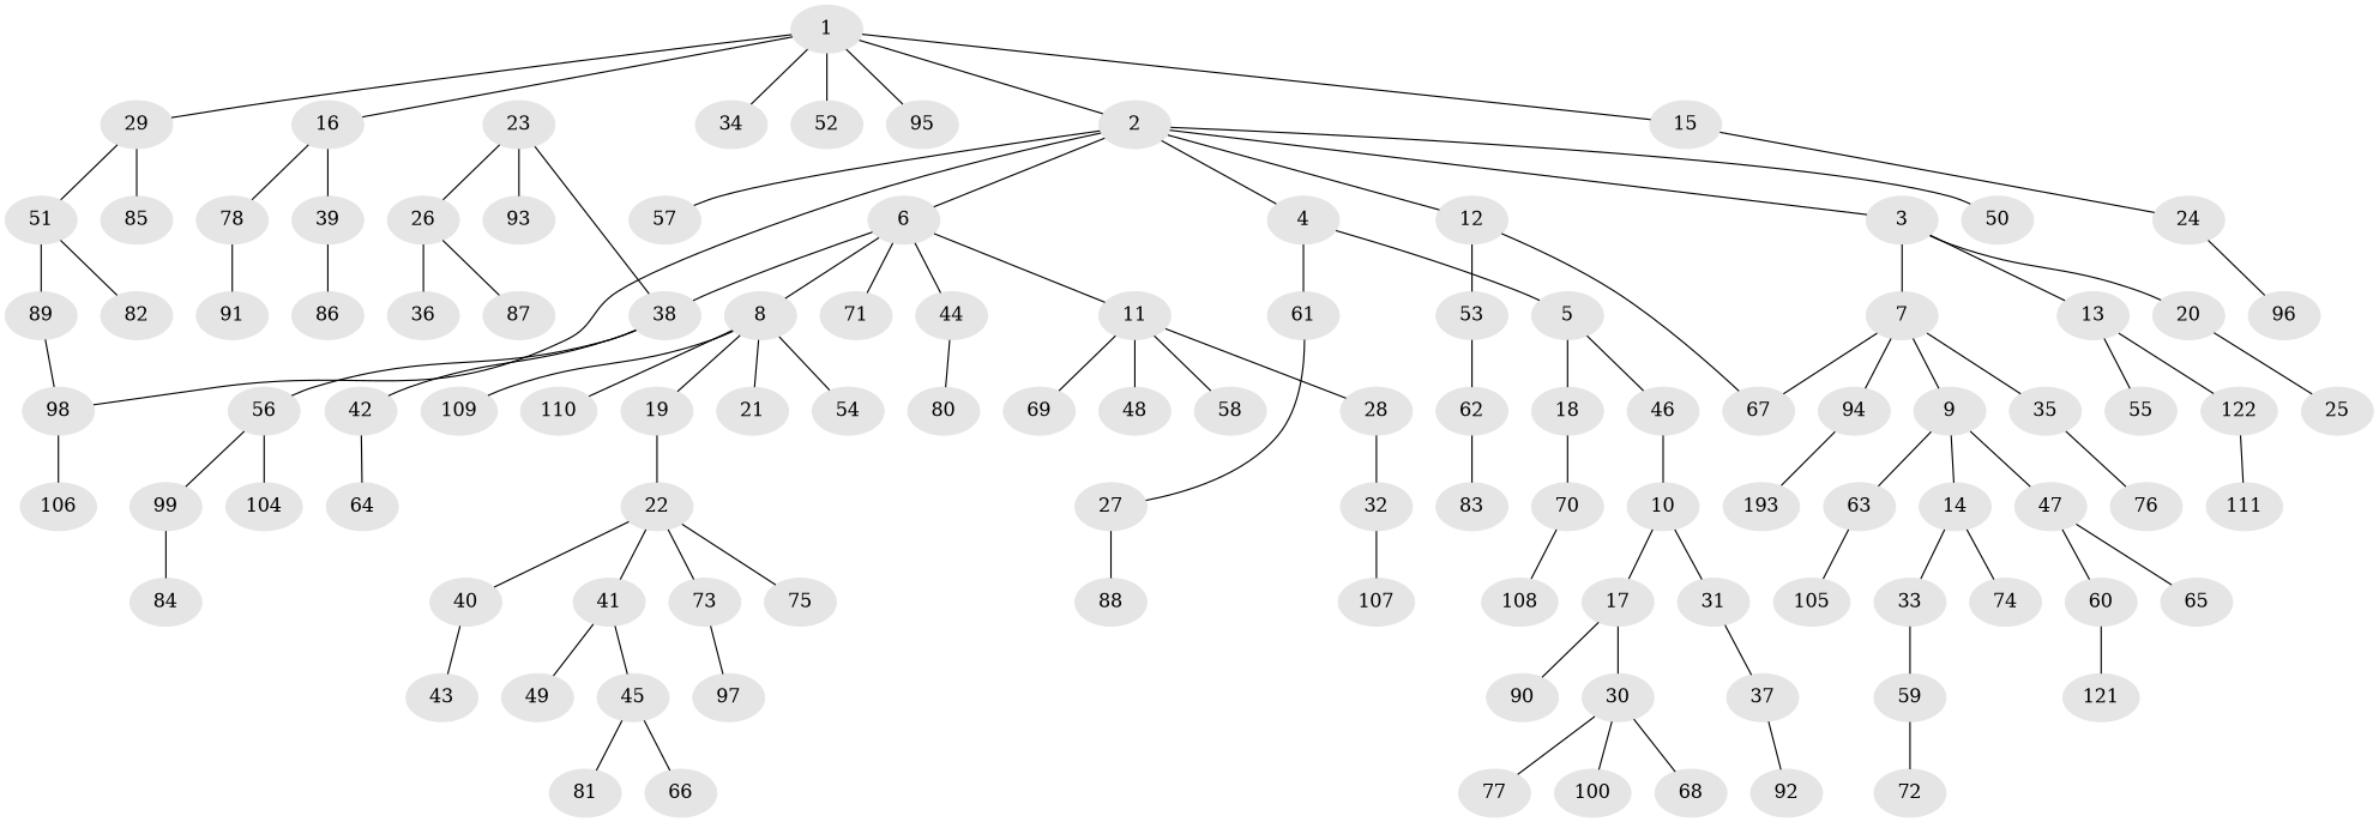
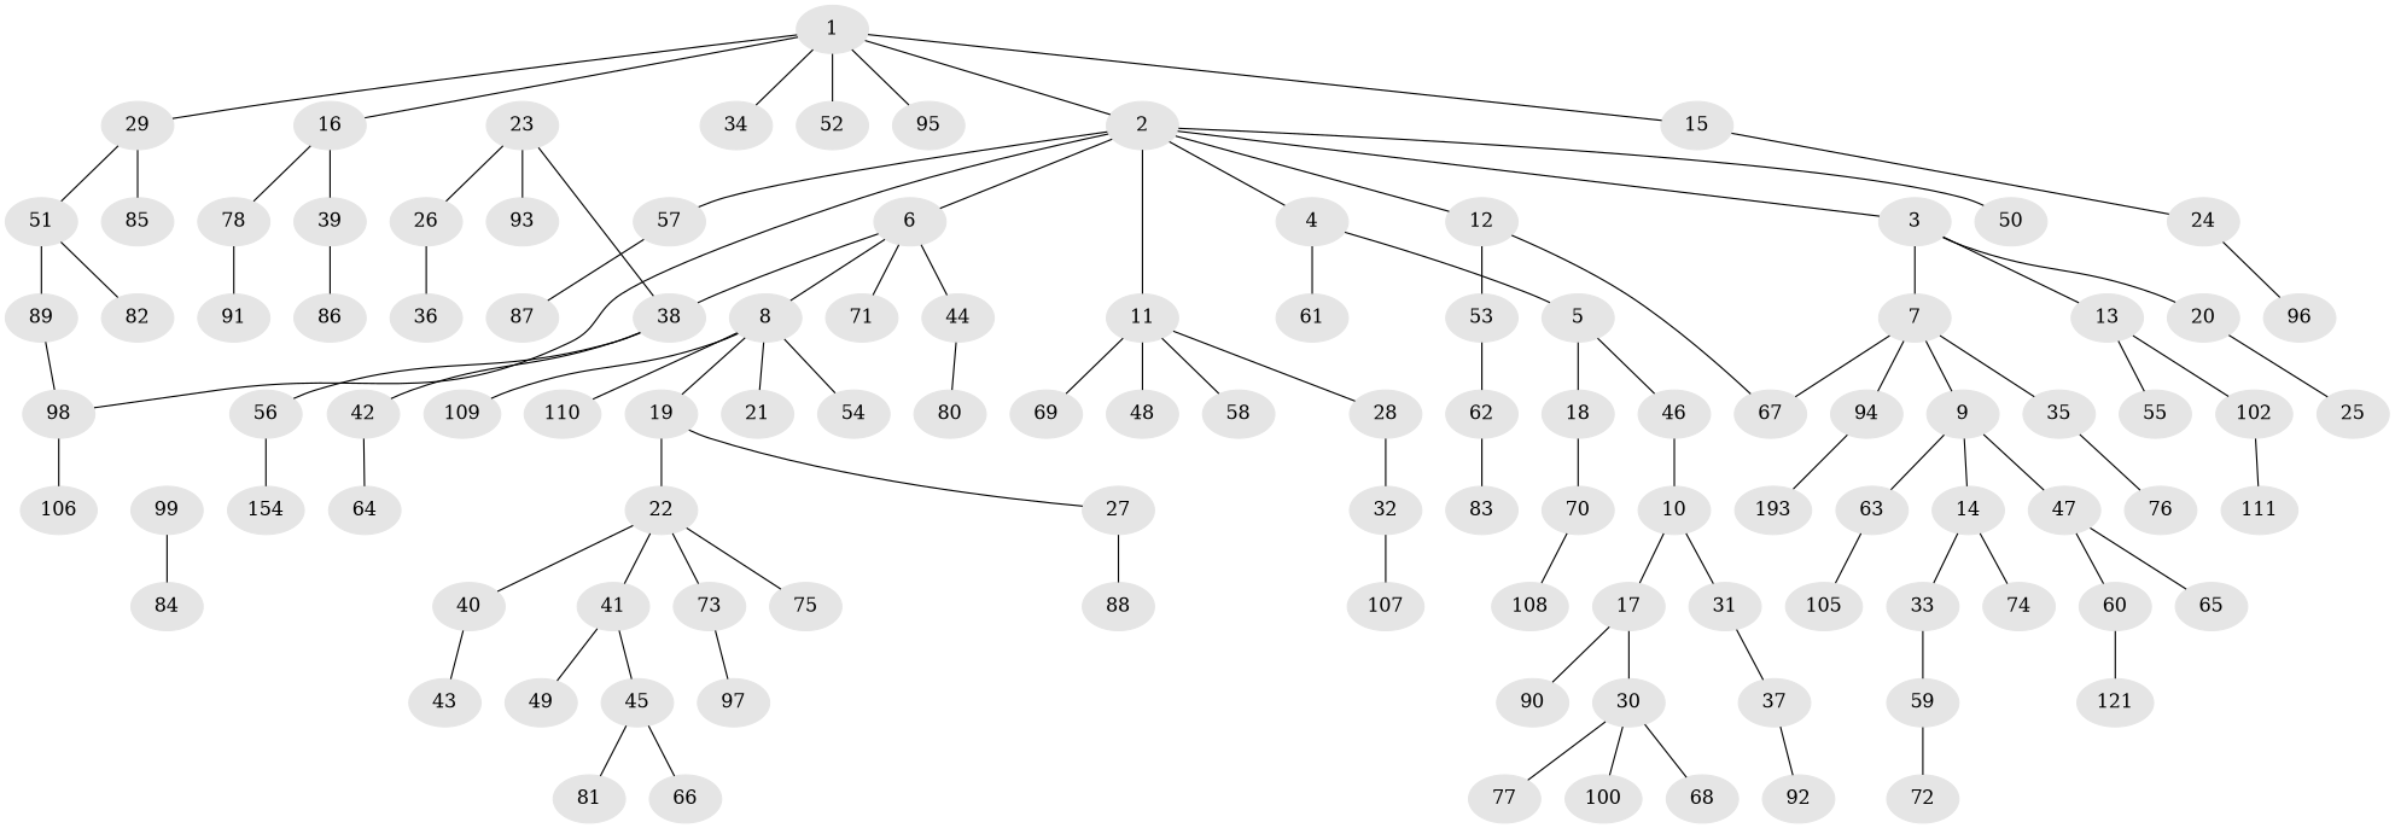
  graph {
    node [color=gray90 style=filled]
    1
    2
    15
    16
    29
    34
    52
    95
    3
    4
    6
    12
    50
    57
    98
    24
    39
    78
    51
    85
    7
    13
    20
    5
    61
    8
    11
    44
    71
    38
    67
    53
    87
    106
    9
    35
    94
    55
-   102 [label=122]
+   102
    25
    18
    46
    10
    17
    31
    70
    19
    21
    54
    109
    110
    28
    48
    58
    69
    23
    26
    93
    80
    14
    47
    63
    76
    n64 [label=193]
    22
    27
    33
    74
    60
    65
    105
    30
    90
    37
    32
    62
    111
    59
    96
    86
    91
    68
    77
    100
    108
    40
    41
    73
    75
    88
    43
    45
    49
    97
    36
    42
    56
    107
    82
    89
    92
    72
    64
    99
-   104
+   104 [label=154]
    66
    81
    n108 [label=121]
    83
    84
    1 -- 2
    1 -- 15
    1 -- 16
    1 -- 29
    1 -- 34
    1 -- 52
    1 -- 95
    2 -- 3
    2 -- 4
    2 -- 6
    2 -- 12
    2 -- 50
    2 -- 57
    2 -- 98
    15 -- 24
    16 -- 39
    16 -- 78
    29 -- 51
    29 -- 85
    3 -- 7
    3 -- 13
    3 -- 20
    4 -- 5
    4 -- 61
    6 -- 8
-   6 -- 11
+   2 -- 11
    6 -- 44
    6 -- 71
    6 -- 38
    12 -- 67
    12 -- 53
-   26 -- 87
+   57 -- 87
    98 -- 106
    24 -- 96
    39 -- 86
    78 -- 91
    51 -- 82
    51 -- 89
    7 -- 67
    7 -- 9
    7 -- 35
    7 -- 94
    13 -- 55
    13 -- 102
    20 -- 25
    5 -- 18
    5 -- 46
    8 -- 19
    8 -- 21
    8 -- 54
    8 -- 109
    8 -- 110
    11 -- 28
    11 -- 48
    11 -- 58
    11 -- 69
    44 -- 80
    38 -- 42
    38 -- 56
    53 -- 62
    9 -- 14
    9 -- 47
    9 -- 63
    35 -- 76
    94 -- n64
    102 -- 111
    18 -- 70
    46 -- 10
    10 -- 17
    10 -- 31
    17 -- 30
    17 -- 90
    31 -- 37
    70 -- 108
    19 -- 22
-   61 -- 27
+   19 -- 27
    28 -- 32
    23 -- 38
    23 -- 26
    23 -- 93
    26 -- 36
    14 -- 33
    14 -- 74
    47 -- 60
    47 -- 65
    63 -- 105
    22 -- 40
    22 -- 41
    22 -- 73
    22 -- 75
    27 -- 88
    33 -- 59
    60 -- n108
    30 -- 68
    30 -- 77
    30 -- 100
    37 -- 92
    32 -- 107
    62 -- 83
    59 -- 72
    40 -- 43
    41 -- 45
    41 -- 49
    73 -- 97
    45 -- 66
    45 -- 81
    42 -- 64
-   56 -- 99
    56 -- 104
    89 -- 98
    99 -- 84
  }
